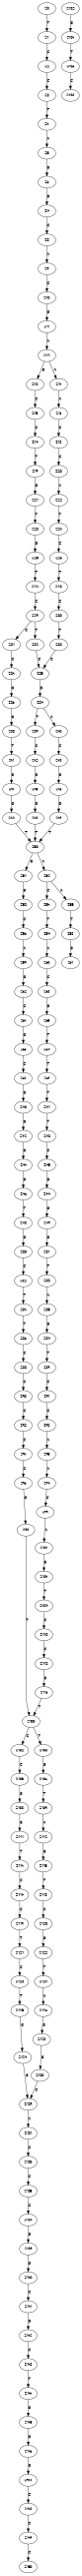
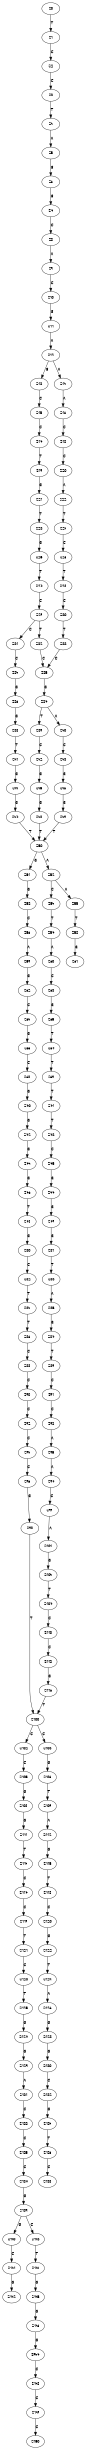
  strict digraph {
    fontname="Patrick Hand"
    node [fontname="Patrick Hand"]
    edge [fontname="Patrick Hand"]
    S0
    S1
    S2
    S3
    S4
    S5
    S6
    S7
    S8
    S9
    S10
    S11
    S12
    S13
    S14
    S15
    S16
    S17
    S18
    S19
    S20
    S21
    S22
    S23
    S24
    S25
    S26
    S27
    S28
    S29
    S30
    S31
    S32
    S33
    S34
    S35
    S36
    S37
    S38
    S39
    S40
    S41
    S42
    S43
    S44
    S45
    S46
    S47
    S48
    S49
    S50
    S51
    S52
    S53
    S54
    S55
    S56
    S57
    S58
    S59
    S60
    S61
    S62
    S63
    S64
    S65
    S66
    S67
    S68
    S69
    S70
    S71
    S72
    S73
    S74
    S75
    S76
    S77
    S78
    S79
    S80
    S81
    S82
    S83
    S84
    S85
    S86
    S87
    S88
    S89
    S90
    S91
    S92
    S93
    S94
    S95
    S96
    S97
    S98
    S99
    S100
    S101
    S102
    S103
    S104
    S105
    S106
    S107
    S108
    S109
    S110
    S111
    S112
    S113
    S114
    S115
    S116
    S117
    S118
    S119
    S120
    S121
    S122
    S123
    S124
    S125
    S126
    S127
    S128
    S129
    S130
    S131
    S132
    S133
    S134
    S135
    S136
    S137
    S138
    S139
    S140
    S141
    S142
    S143
    S144
    S145
    S146
    n148 [label=S947]
    S148
    S149
    S150
    S0 -> S1 [label=T]
    S1 -> S2 [label=C]
    S2 -> S3 [label=C]
    S3 -> S4 [label=T]
    S4 -> S5 [label=A]
    S5 -> S6 [label=G]
    S6 -> S7 [label=G]
    S7 -> S8 [label=C]
    S8 -> S9 [label=A]
    S9 -> S10 [label=C]
    S10 -> S11 [label=G]
    S11 -> S12 [label=A]
    S12 -> S13 [label=G]
    S12 -> S14 [label=A]
    S13 -> S15 [label=C]
    S14 -> S16 [label=A]
    S15 -> S17 [label=C]
    S16 -> S18 [label=C]
    S17 -> S19 [label=T]
    S18 -> S20 [label=C]
    S19 -> S21 [label=G]
    S20 -> S22 [label=A]
    S21 -> S23 [label=T]
    S22 -> S24 [label=T]
    S23 -> S25 [label=G]
    S24 -> S26 [label=C]
    S25 -> S27 [label=T]
    S26 -> S28 [label=T]
    S27 -> S29 [label=C]
    S28 -> S30 [label=C]
    S29 -> S31 [label=C]
    S29 -> S32 [label=T]
    S30 -> S33 [label=T]
    S31 -> S34 [label=C]
    S32 -> S35 [label=C]
    S33 -> S35 [label=C]
    S34 -> S36 [label=G]
    S35 -> S37 [label=G]
    S36 -> S38 [label=G]
    S37 -> S39 [label=T]
    S37 -> S40 [label=A]
    S38 -> S41 [label=T]
    S39 -> S42 [label=C]
    S40 -> S43 [label=C]
    S41 -> S44 [label=G]
    S42 -> S45 [label=G]
    S43 -> S46 [label=G]
    S44 -> S47 [label=G]
    S45 -> S48 [label=G]
    S46 -> S49 [label=G]
    S47 -> S50 [label=T]
    S48 -> S50 [label=T]
    S49 -> S50 [label=T]
    S50 -> S51 [label=G]
    S50 -> S52 [label=A]
    S51 -> S53 [label=G]
    S52 -> S54 [label=C]
    S52 -> S55 [label=A]
    S53 -> S56 [label=C]
    S54 -> S57 [label=T]
    S55 -> S58 [label=T]
    S56 -> S59 [label=A]
    S57 -> S60 [label=A]
    S58 -> S61 [label=G]
    S59 -> S62 [label=G]
    S60 -> S63 [label=C]
    S62 -> S64 [label=C]
    S63 -> S65 [label=G]
    S64 -> S66 [label=G]
    S65 -> S67 [label=T]
    S66 -> S68 [label=C]
    S67 -> S69 [label=T]
    S68 -> S70 [label=G]
    S69 -> S71 [label=T]
    S70 -> S72 [label=G]
    S71 -> S73 [label=T]
    S72 -> S74 [label=G]
    S73 -> S75 [label=C]
    S74 -> S76 [label=G]
    S75 -> S77 [label=G]
    S76 -> S78 [label=T]
    S77 -> S79 [label=G]
    S78 -> S80 [label=G]
    S79 -> S81 [label=G]
    S80 -> S82 [label=C]
    S81 -> S83 [label=T]
    S82 -> S84 [label=T]
    S83 -> S85 [label=A]
    S84 -> S86 [label=T]
    S85 -> S87 [label=G]
    S86 -> S88 [label=C]
    S87 -> S89 [label=T]
    S88 -> S90 [label=C]
    S89 -> S91 [label=C]
    S90 -> S92 [label=C]
    S91 -> S93 [label=C]
    S92 -> S94 [label=C]
    S93 -> S95 [label=A]
    S94 -> S96 [label=C]
    S95 -> S97 [label=A]
    S96 -> S98 [label=G]
    S97 -> S99 [label=C]
    S98 -> S100 [label=T]
    S99 -> S101 [label=A]
    S100 -> S102 [label=C]
-   S100 -> S103 [label=T]
+   S100 -> S103 [label=C]
    S101 -> S104 [label=G]
    S102 -> S105 [label=C]
    S103 -> S106 [label=G]
    S104 -> S107 [label=T]
    S105 -> S108 [label=G]
    S106 -> S109 [label=T]
    S107 -> S110 [label=C]
    S108 -> S111 [label=G]
    S109 -> S112 [label=A]
    S110 -> S113 [label=C]
    S111 -> S114 [label=T]
    S112 -> S115 [label=G]
    S113 -> S116 [label=G]
    S114 -> S117 [label=C]
    S115 -> S118 [label=T]
    S116 -> S100 [label=T]
    S117 -> S119 [label=C]
    S118 -> S120 [label=C]
    S119 -> S121 [label=T]
    S120 -> S122 [label=G]
    S121 -> S123 [label=C]
    S122 -> S124 [label=T]
    S123 -> S125 [label=T]
    S124 -> S126 [label=A]
    S125 -> S127 [label=G]
    S126 -> S128 [label=G]
    S127 -> S129 [label=G]
    S128 -> S130 [label=G]
    S129 -> S131 [label=A]
-   S130 -> S129 [label=C]
+   S130 -> S132 [label=C]
    S131 -> S133 [label=C]
    S132 -> S134 [label=G]
    S133 -> S135 [label=C]
    S134 -> S136 [label=T]
    S135 -> S137 [label=C]
    S136 -> S138 [label=C]
    S137 -> S139 [label=G]
    S139 -> S140 [label=G]
    S140 -> S141 [label=C]
    S141 -> S142 [label=G]
-   S142 -> S143 [label=C]
+   S139 -> S143 [label=C]
    S143 -> S144 [label=T]
    S144 -> S145 [label=G]
    S145 -> S146 [label=G]
    S146 -> n148 [label=G]
    n148 -> S148 [label=C]
    S148 -> S149 [label=C]
    S149 -> S150 [label=C]
  }
